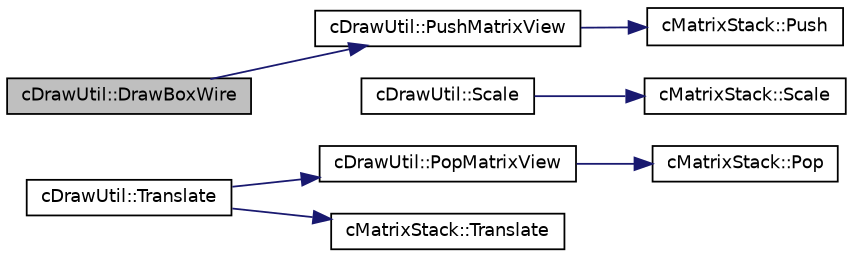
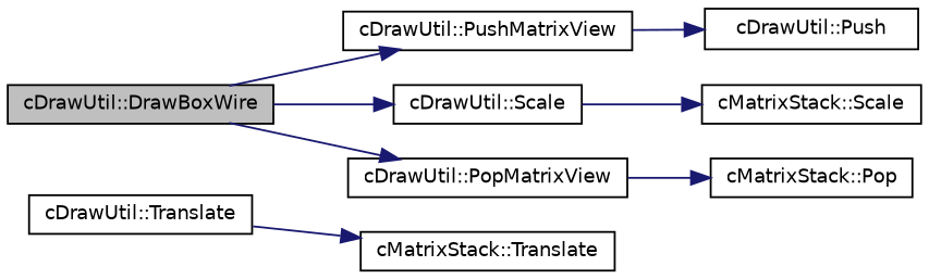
  digraph {
    rankdir=LR
    node [color=black fillcolor=white fontname=Helvetica fontsize=10 shape=record style=filled]
    edge [color=midnightblue fontname=Helvetica fontsize=10 labelfontname=Helvetica labelfontsize=10 style=solid]
    n1 [fillcolor=grey75 fontcolor=black height=0.2 label="cDrawUtil::DrawBoxWire" width=0.4]
    n2 [height=0.2 label="cDrawUtil::PopMatrixView" width=0.4]
    n3 [height=0.2 label="cDrawUtil::PushMatrixView" width=0.4]
    n4 [height=0.2 label="cDrawUtil::Scale" width=0.4]
    n5 [height=0.2 label="cMatrixStack::Pop" width=0.4]
-   n6 [height=0.2 label="cMatrixStack::Push" width=0.4]
+   n6 [height=0.2 label="cDrawUtil::Push" width=0.4]
    n7 [height=0.2 label="cMatrixStack::Scale" width=0.4]
    n8 [height=0.2 label="cDrawUtil::Translate" width=0.4]
    n9 [height=0.2 label="cMatrixStack::Translate" width=0.4]
-   n8 -> n2
+   n1 -> n2
    n1 -> n3
+   n1 -> n4
    n2 -> n5
    n3 -> n6
    n4 -> n7
    n8 -> n9
  }
